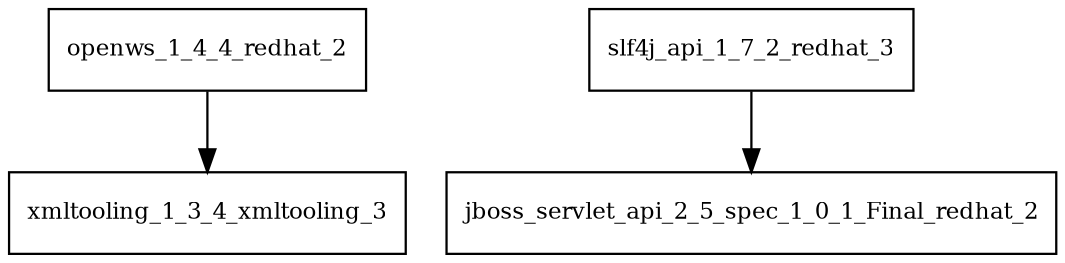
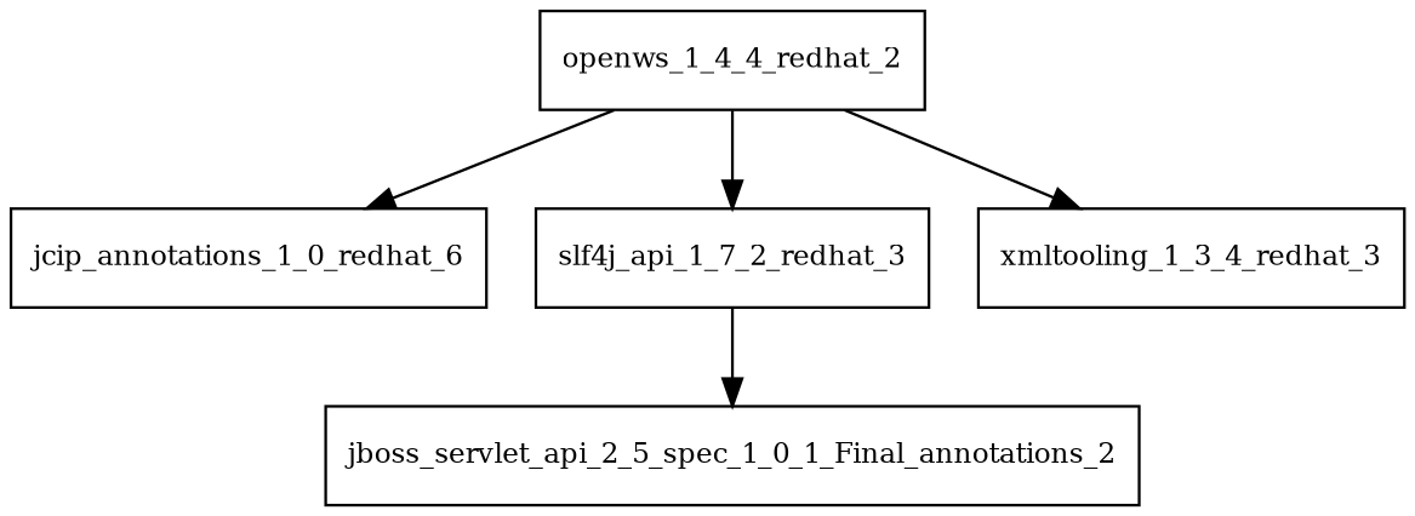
  digraph {
    node [fontsize=10.0 shape=box]
    openws_1_4_4_redhat_2
+   jcip_annotations_1_0_redhat_6
    slf4j_api_1_7_2_redhat_3
-   xmltooling_1_3_4_redhat_3 [label=xmltooling_1_3_4_xmltooling_3]
-   jboss_servlet_api_2_5_spec_1_0_1_Final_redhat_2
+   xmltooling_1_3_4_redhat_3
+   jboss_servlet_api_2_5_spec_1_0_1_Final_redhat_2 [label=jboss_servlet_api_2_5_spec_1_0_1_Final_annotations_2]
+   openws_1_4_4_redhat_2 -> jcip_annotations_1_0_redhat_6
+   openws_1_4_4_redhat_2 -> slf4j_api_1_7_2_redhat_3
    openws_1_4_4_redhat_2 -> xmltooling_1_3_4_redhat_3
    slf4j_api_1_7_2_redhat_3 -> jboss_servlet_api_2_5_spec_1_0_1_Final_redhat_2
  }
